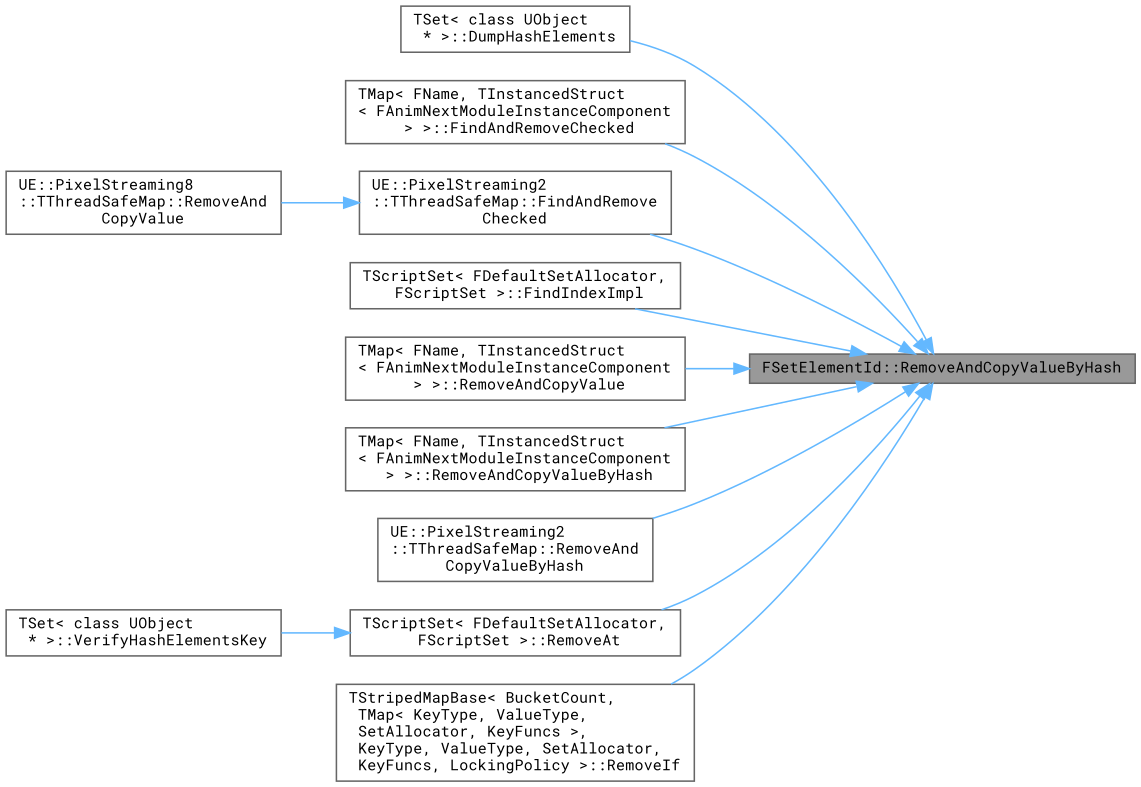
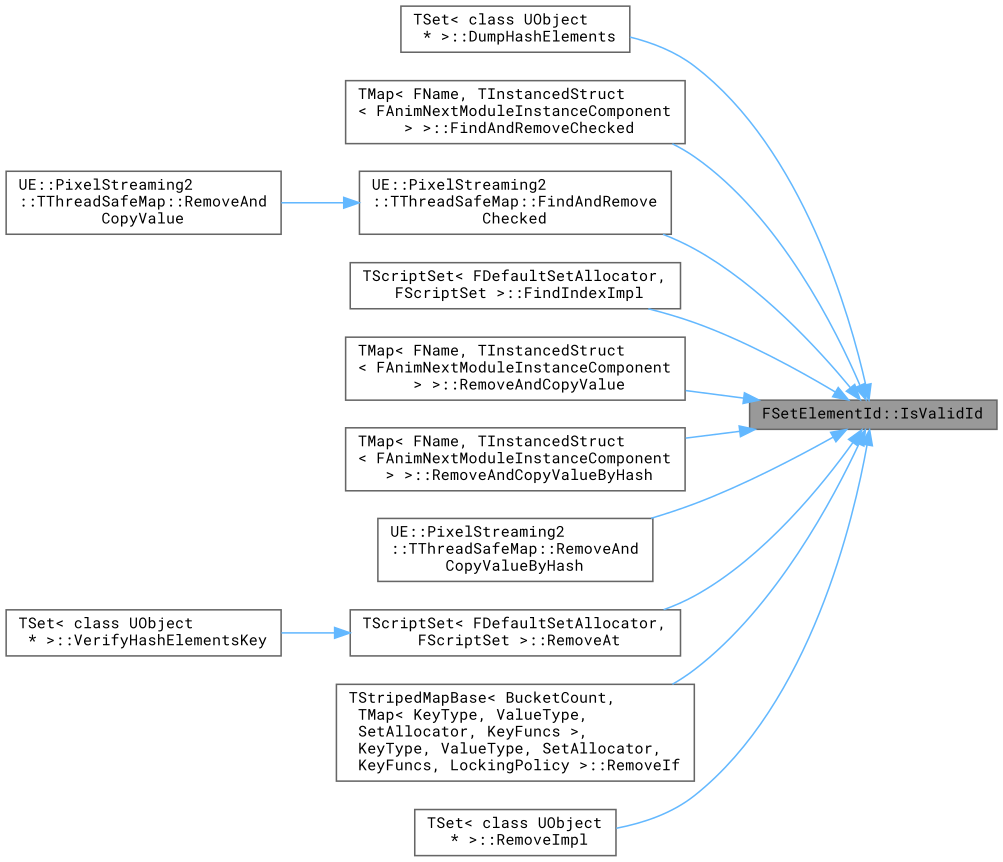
  digraph {
    fontname="Roboto Mono"
    rankdir=RL
    node [color=grey40 fillcolor=white fontname="Roboto Mono" fontsize=10 shape=box style=filled]
    edge [color=steelblue1 dir=back fontname="Roboto Mono" fontsize=10 labelfontname=Helvetica labelfontsize=10 style=solid]
-   n1 [color=gray40 fillcolor=grey60 fontcolor=black height=0.2 label="FSetElementId::RemoveAndCopyValueByHash" width=0.4]
+   n1 [color=gray40 fillcolor=grey60 fontcolor=black height=0.2 label="FSetElementId::IsValidId" width=0.4]
    n2 [height=0.2 label="TSet\< class UObject\l * \>::DumpHashElements" width=0.4]
    n3 [height=0.2 label="TMap\< FName, TInstancedStruct\l\< FAnimNextModuleInstanceComponent\l \> \>::FindAndRemoveChecked" width=0.4]
    n4 [height=0.2 label="UE::PixelStreaming2\l::TThreadSafeMap::FindAndRemove\lChecked" width=0.4]
    n5 [height=0.2 label="TScriptSet\< FDefaultSetAllocator,\l FScriptSet \>::FindIndexImpl" width=0.4]
    n6 [height=0.2 label="TMap\< FName, TInstancedStruct\l\< FAnimNextModuleInstanceComponent\l \> \>::RemoveAndCopyValue" width=0.4]
    n7 [height=0.2 label="TMap\< FName, TInstancedStruct\l\< FAnimNextModuleInstanceComponent\l \> \>::RemoveAndCopyValueByHash" width=0.4]
    n8 [height=0.2 label="UE::PixelStreaming2\l::TThreadSafeMap::RemoveAnd\lCopyValueByHash" width=0.4]
    n9 [height=0.2 label="TScriptSet\< FDefaultSetAllocator,\l FScriptSet \>::RemoveAt" width=0.4]
    n10 [height=0.2 label="TStripedMapBase\< BucketCount,\l TMap\< KeyType, ValueType,\l SetAllocator, KeyFuncs \>,\l KeyType, ValueType, SetAllocator,\l KeyFuncs, LockingPolicy \>::RemoveIf" width=0.4]
-   n12 [height=0.2 label="UE::PixelStreaming8\l::TThreadSafeMap::RemoveAnd\lCopyValue" width=0.4]
+   n11 [height=0.2 label="TSet\< class UObject\l * \>::RemoveImpl" width=0.4]
+   n12 [height=0.2 label="UE::PixelStreaming2\l::TThreadSafeMap::RemoveAnd\lCopyValue" width=0.4]
    n13 [height=0.2 label="TSet\< class UObject\l * \>::VerifyHashElementsKey" width=0.4]
    n1 -> n2
    n1 -> n3
    n1 -> n4
    n1 -> n5
    n1 -> n6
    n1 -> n7
    n1 -> n8
    n1 -> n9
    n1 -> n10
+   n1 -> n11
    n4 -> n12
    n9 -> n13
  }
